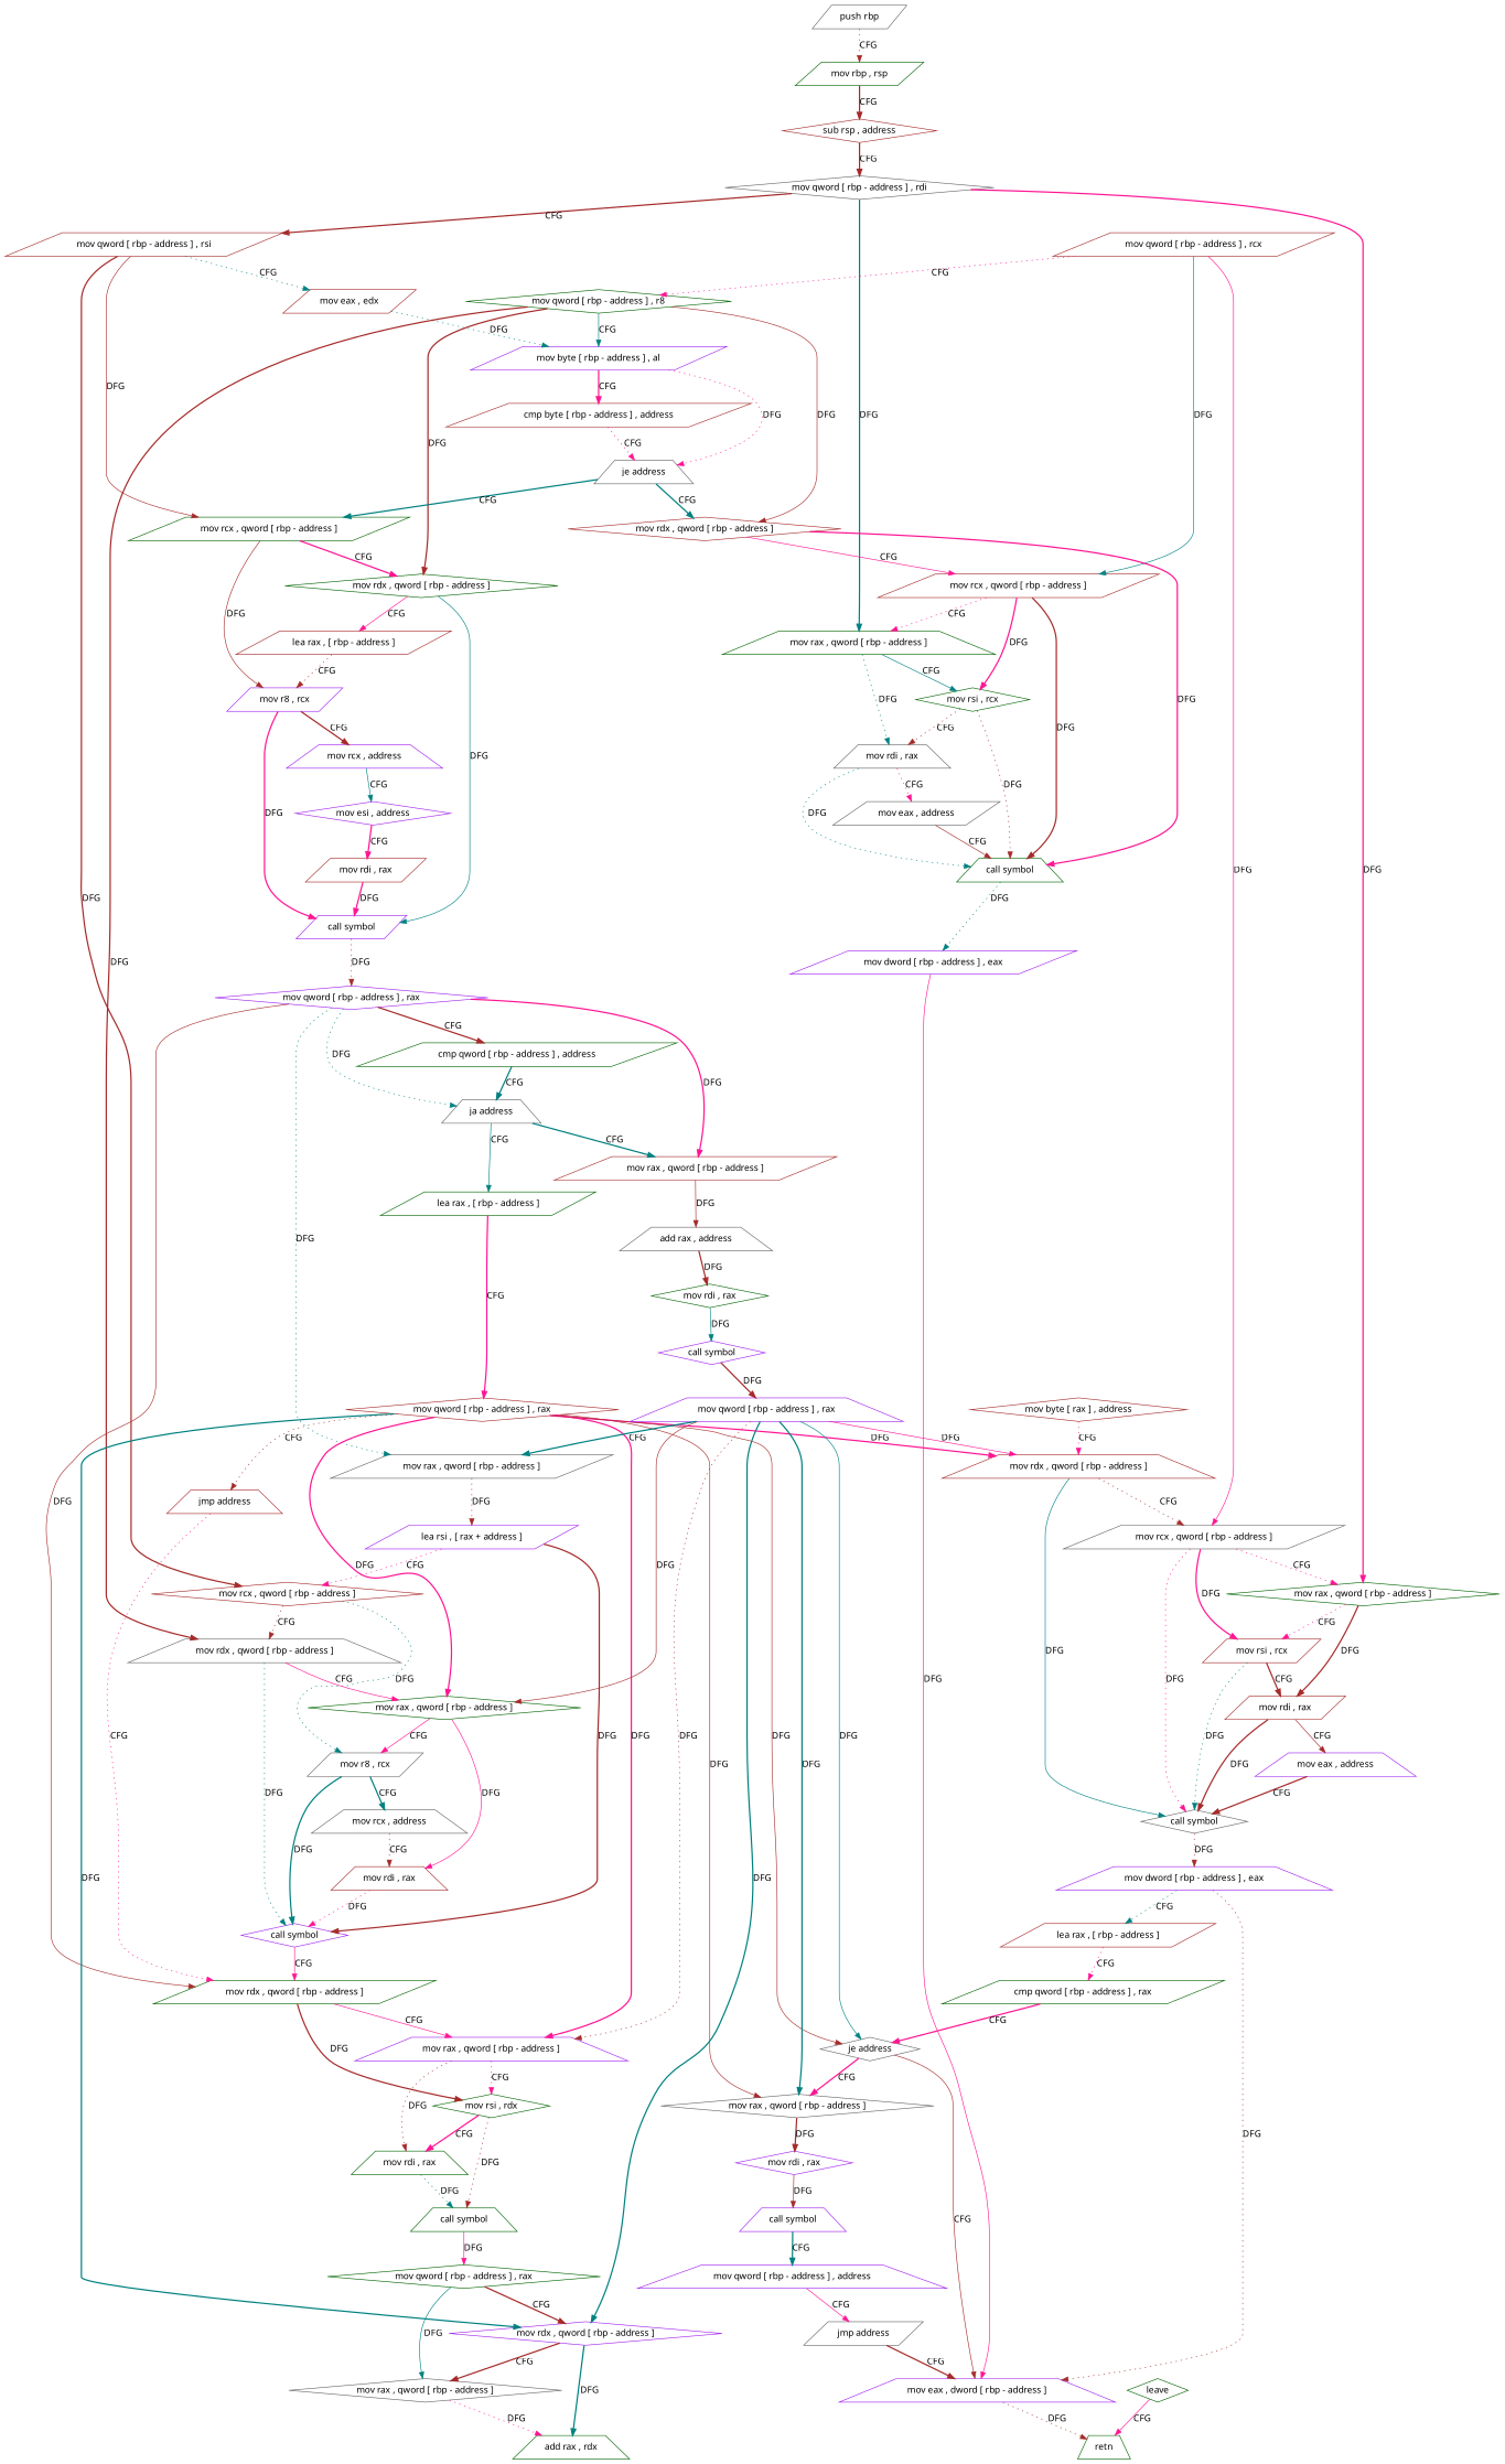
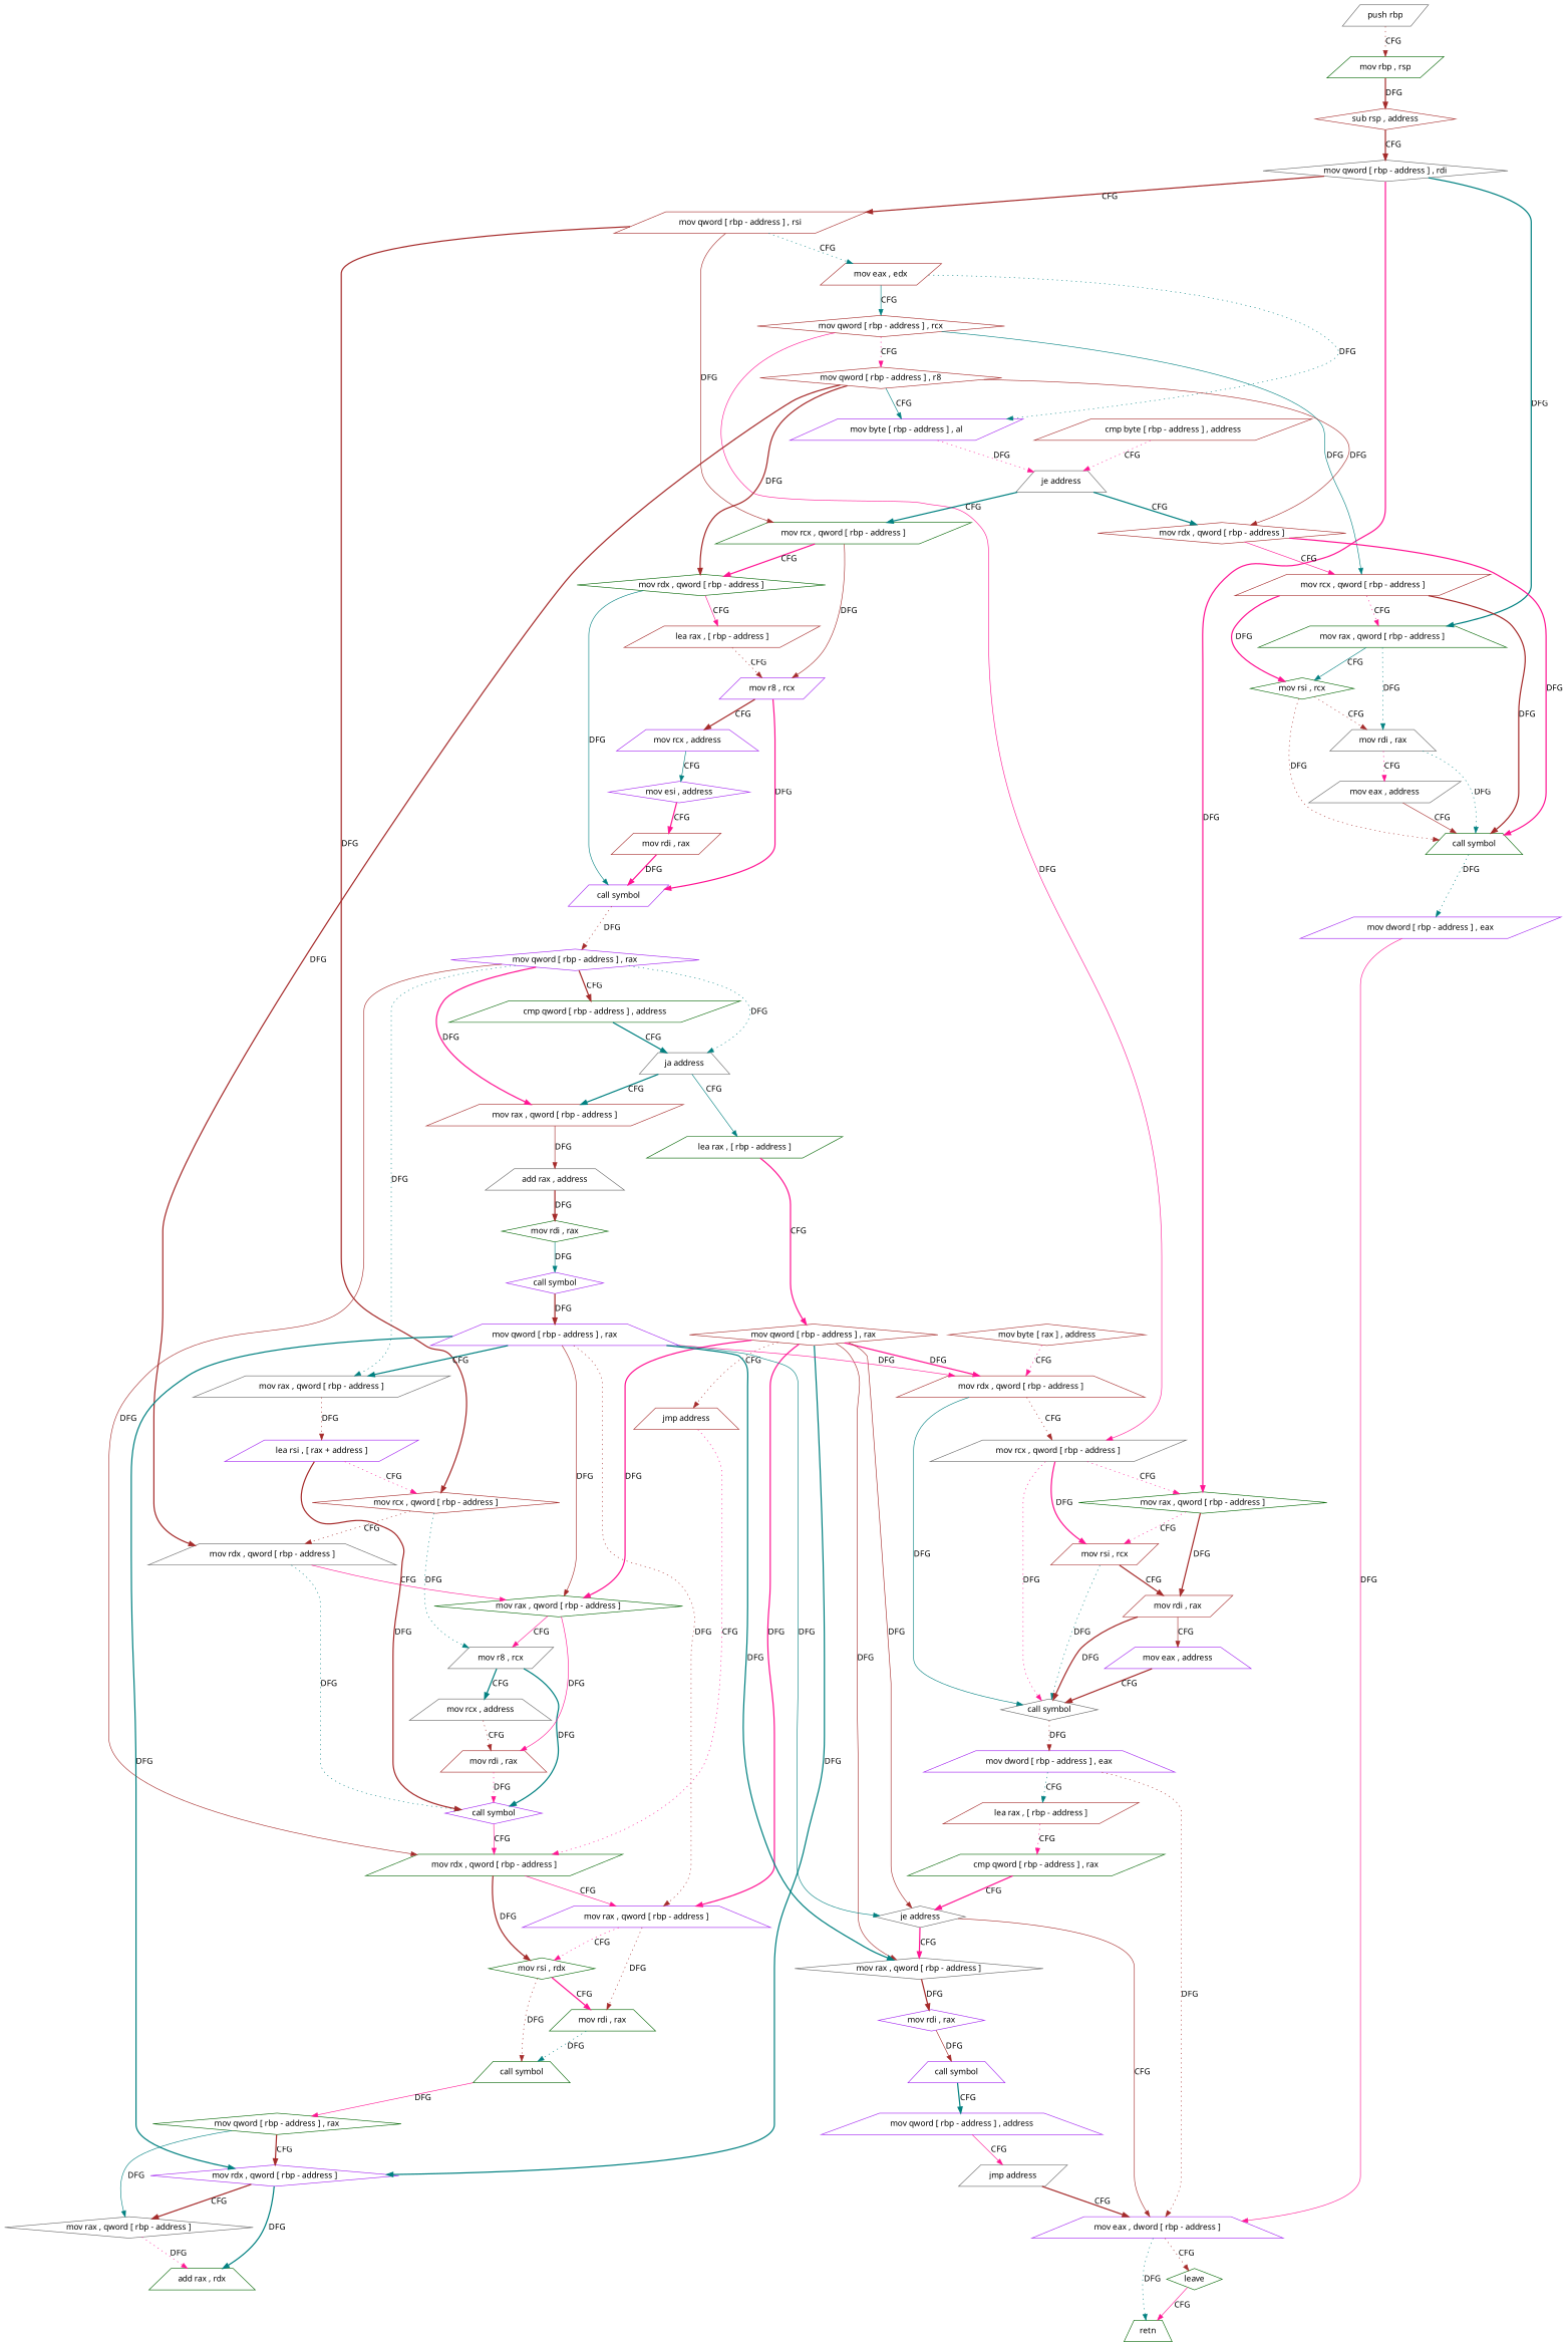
  digraph {
    fontname="Noto Sans"
    node [color=darkgreen fontname="Noto Sans" shape=parallelogram]
    edge [color=brown fontname="Noto Sans" style=bold]
    n1 [color=gray40 label="push rbp"]
    n2 [label="mov rbp , rsp"]
    n3 [color=brown label="sub rsp , address" shape=diamond]
    n4 [color=gray40 label="mov qword [ rbp - address ] , rdi" shape=diamond]
    n5 [color=brown label="mov qword [ rbp - address ] , rsi"]
    n6 [label="mov rax , qword [ rbp - address ]" shape=trapezium]
    n7 [label="mov rax , qword [ rbp - address ]" shape=diamond]
    n8 [color=brown label="mov eax , edx"]
    n9 [label="mov rcx , qword [ rbp - address ]"]
    n10 [color=brown label="mov rcx , qword [ rbp - address ]" shape=diamond]
    n11 [label="mov rsi , rcx" shape=diamond]
    n12 [color=gray40 label="mov rdi , rax" shape=trapezium]
    n13 [color=brown label="mov rsi , rcx"]
    n14 [color=brown label="mov rdi , rax"]
-   n15 [color=brown label="mov qword [ rbp - address ] , rcx"]
+   n15 [color=brown label="mov qword [ rbp - address ] , rcx" shape=diamond]
    n16 [color=purple label="mov byte [ rbp - address ] , al"]
    n17 [label="mov rdx , qword [ rbp - address ]" shape=diamond]
    n18 [color=purple label="mov r8 , rcx"]
    n19 [color=gray40 label="mov rdx , qword [ rbp - address ]" shape=trapezium]
    n20 [color=gray40 label="mov r8 , rcx"]
-   n21 [label="mov qword [ rbp - address ] , r8" shape=diamond]
+   n21 [color=brown label="mov qword [ rbp - address ] , r8" shape=diamond]
    n22 [color=brown label="mov rcx , qword [ rbp - address ]"]
    n23 [color=gray40 label="mov rcx , qword [ rbp - address ]"]
    n24 [color=brown label="cmp byte [ rbp - address ] , address"]
    n25 [color=gray40 label="je address" shape=trapezium]
    n26 [color=brown label="mov rdx , qword [ rbp - address ]" shape=diamond]
    n27 [label="call symbol" shape=trapezium]
    n28 [color=gray40 label="call symbol" shape=diamond]
    n29 [color=brown label="lea rax , [ rbp - address ]"]
    n30 [color=purple label="call symbol"]
    n31 [label="mov rax , qword [ rbp - address ]" shape=diamond]
    n32 [color=purple label="call symbol" shape=diamond]
    n33 [color=purple label="mov dword [ rbp - address ] , eax"]
    n34 [color=purple label="mov rcx , address" shape=trapezium]
    n35 [color=gray40 label="mov eax , address"]
    n36 [color=purple label="mov eax , dword [ rbp - address ]" shape=trapezium]
    n37 [label=leave shape=diamond]
    n38 [label=retn shape=trapezium]
    n39 [color=purple label="mov qword [ rbp - address ] , rax" shape=diamond]
    n40 [color=purple label="mov esi , address" shape=diamond]
    n41 [color=brown label="mov rdi , rax"]
    n42 [label="cmp qword [ rbp - address ] , address"]
    n43 [color=gray40 label="ja address" shape=trapezium]
    n44 [color=brown label="mov rax , qword [ rbp - address ]"]
    n45 [color=gray40 label="mov rax , qword [ rbp - address ]"]
    n46 [label="mov rdx , qword [ rbp - address ]"]
    n47 [label="lea rax , [ rbp - address ]"]
    n48 [color=gray40 label="add rax , address" shape=trapezium]
    n49 [color=purple label="lea rsi , [ rax + address ]"]
    n50 [color=purple label="mov rax , qword [ rbp - address ]" shape=trapezium]
    n51 [label="mov rsi , rdx" shape=diamond]
    n52 [color=brown label="mov qword [ rbp - address ] , rax" shape=diamond]
    n53 [label="mov rdi , rax" shape=diamond]
    n54 [color=gray40 label="mov rax , qword [ rbp - address ]" shape=diamond]
    n55 [color=purple label="mov rdx , qword [ rbp - address ]" shape=diamond]
    n56 [color=brown label="mov rdx , qword [ rbp - address ]" shape=trapezium]
    n57 [color=gray40 label="je address" shape=diamond]
    n58 [color=brown label="jmp address" shape=trapezium]
    n59 [color=purple label="call symbol" shape=diamond]
    n60 [color=purple label="mov qword [ rbp - address ] , rax" shape=trapezium]
    n61 [color=brown label="mov rdi , rax" shape=trapezium]
    n62 [color=purple label="mov rdi , rax" shape=diamond]
    n63 [label="mov rdi , rax" shape=trapezium]
    n64 [color=gray40 label="mov rax , qword [ rbp - address ]" shape=diamond]
    n65 [label="add rax , rdx" shape=trapezium]
    n66 [color=gray40 label="mov rcx , address" shape=trapezium]
    n67 [label="call symbol" shape=trapezium]
    n68 [color=purple label="call symbol" shape=trapezium]
    n69 [color=purple label="mov qword [ rbp - address ] , address" shape=trapezium]
    n70 [color=gray40 label="jmp address"]
    n71 [label="mov qword [ rbp - address ] , rax" shape=diamond]
    n72 [color=brown label="mov byte [ rax ] , address" shape=diamond]
    n73 [color=purple label="mov dword [ rbp - address ] , eax" shape=trapezium]
    n74 [color=purple label="mov eax , address" shape=trapezium]
    n75 [color=brown label="lea rax , [ rbp - address ]"]
    n76 [label="cmp qword [ rbp - address ] , rax"]
    n1 -> n2 [label=CFG style=dotted]
-   n2 -> n3 [label=CFG]
+   n2 -> n3 [label=DFG]
    n3 -> n4 [label=CFG]
    n4 -> n5 [label=CFG]
    n4 -> n6 [color=teal label=DFG]
    n4 -> n7 [color=deeppink label=DFG]
    n5 -> n8 [color=teal label=CFG style=dotted]
    n5 -> n9 [label=DFG style=solid]
    n5 -> n10 [label=DFG]
    n6 -> n11 [color=teal label=CFG style=solid]
    n6 -> n12 [color=teal label=DFG style=dotted]
    n7 -> n13 [color=deeppink label=CFG style=dotted]
    n7 -> n14 [label=DFG]
+   n8 -> n15 [color=teal label=CFG style=solid]
    n8 -> n16 [color=teal label=DFG style=dotted]
    n9 -> n17 [color=deeppink label=CFG]
    n9 -> n18 [label=DFG style=solid]
    n10 -> n19 [label=CFG style=dotted]
    n10 -> n20 [color=teal label=DFG style=dotted]
    n11 -> n12 [label=CFG style=dotted]
    n11 -> n27 [label=DFG style=dotted]
    n12 -> n27 [color=teal label=DFG style=dotted]
    n12 -> n35 [color=deeppink label=CFG style=dotted]
    n13 -> n14 [label=CFG]
    n13 -> n28 [color=teal label=DFG style=dotted]
    n14 -> n28 [label=DFG]
    n14 -> n74 [label=CFG style=solid]
    n15 -> n21 [color=deeppink label=CFG style=dotted]
    n15 -> n22 [color=teal label=DFG style=solid]
    n15 -> n23 [color=deeppink label=DFG style=solid]
-   n16 -> n24 [color=deeppink label=CFG]
    n16 -> n25 [color=deeppink label=DFG style=dotted]
    n17 -> n29 [color=deeppink label=CFG style=solid]
    n17 -> n30 [color=teal label=DFG style=solid]
    n18 -> n30 [color=deeppink label=DFG]
    n18 -> n34 [label=CFG]
    n19 -> n31 [color=deeppink label=CFG style=solid]
    n19 -> n32 [color=teal label=DFG style=dotted]
    n20 -> n32 [color=teal label=DFG]
    n20 -> n66 [color=teal label=CFG]
    n21 -> n16 [color=teal label=CFG style=solid]
    n21 -> n17 [label=DFG]
    n21 -> n19 [label=DFG]
    n21 -> n26 [label=DFG style=solid]
    n22 -> n6 [color=deeppink label=CFG style=dotted]
    n22 -> n11 [color=deeppink label=DFG]
    n22 -> n27 [label=DFG]
    n23 -> n7 [color=deeppink label=CFG style=dotted]
    n23 -> n13 [color=deeppink label=DFG]
    n23 -> n28 [color=deeppink label=DFG style=dotted]
    n24 -> n25 [color=deeppink label=CFG style=dotted]
    n25 -> n9 [color=teal label=CFG]
    n25 -> n26 [color=teal label=CFG]
    n26 -> n22 [color=deeppink label=CFG style=solid]
    n26 -> n27 [color=deeppink label=DFG]
    n27 -> n33 [color=teal label=DFG style=dotted]
    n28 -> n73 [label=DFG style=dotted]
    n29 -> n18 [label=CFG style=dotted]
    n30 -> n39 [label=DFG style=dotted]
    n31 -> n20 [color=deeppink label=CFG style=solid]
    n31 -> n61 [color=deeppink label=DFG style=solid]
    n32 -> n46 [color=deeppink label=CFG style=solid]
    n33 -> n36 [color=deeppink label=DFG style=solid]
    n34 -> n40 [color=teal label=CFG style=solid]
    n35 -> n27 [label=CFG style=solid]
-   n36 -> n38 [label=DFG style=dotted]
+   n36 -> n37 [label=CFG style=dotted]
+   n36 -> n38 [color=teal label=DFG style=dotted]
    n37 -> n38 [color=deeppink label=CFG style=solid]
    n39 -> n42 [label=CFG]
    n39 -> n43 [color=teal label=DFG style=dotted]
    n39 -> n44 [color=deeppink label=DFG]
    n39 -> n45 [color=teal label=DFG style=dotted]
    n39 -> n46 [label=DFG style=solid]
    n40 -> n41 [color=deeppink label=CFG]
    n41 -> n30 [color=deeppink label=DFG]
    n42 -> n43 [color=teal label=CFG]
    n43 -> n44 [color=teal label=CFG]
    n43 -> n47 [color=teal label=CFG style=solid]
    n44 -> n48 [label=DFG style=solid]
    n45 -> n49 [label=DFG style=dotted]
    n46 -> n50 [color=deeppink label=CFG style=solid]
    n46 -> n51 [label=DFG]
    n47 -> n52 [color=deeppink label=CFG]
    n48 -> n53 [label=DFG]
    n49 -> n10 [color=deeppink label=CFG style=dotted]
    n49 -> n32 [label=DFG]
    n50 -> n51 [color=deeppink label=CFG style=dotted]
    n50 -> n63 [label=DFG style=dotted]
    n51 -> n63 [color=deeppink label=CFG]
    n51 -> n67 [label=DFG style=dotted]
    n52 -> n31 [color=deeppink label=DFG]
    n52 -> n50 [color=deeppink label=DFG]
    n52 -> n54 [label=DFG style=solid]
    n52 -> n55 [color=teal label=DFG]
    n52 -> n56 [color=deeppink label=DFG]
    n52 -> n57 [label=DFG style=solid]
    n52 -> n58 [label=CFG style=dotted]
    n53 -> n59 [color=teal label=DFG style=solid]
    n54 -> n62 [label=DFG]
    n55 -> n64 [label=CFG]
    n55 -> n65 [color=teal label=DFG]
    n56 -> n23 [label=CFG style=dotted]
    n56 -> n28 [color=teal label=DFG style=solid]
    n57 -> n36 [label=CFG style=solid]
    n57 -> n54 [color=deeppink label=CFG]
    n58 -> n46 [color=deeppink label=CFG style=dotted]
    n59 -> n60 [label=DFG]
    n60 -> n31 [label=DFG style=solid]
    n60 -> n45 [color=teal label=CFG]
    n60 -> n50 [label=DFG style=dotted]
    n60 -> n54 [color=teal label=DFG]
    n60 -> n55 [color=teal label=DFG]
    n60 -> n56 [color=deeppink label=DFG style=solid]
    n60 -> n57 [color=teal label=DFG style=solid]
    n61 -> n32 [color=deeppink label=DFG style=dotted]
    n62 -> n68 [label=DFG style=solid]
    n63 -> n67 [color=teal label=DFG style=dotted]
    n64 -> n65 [color=deeppink label=DFG style=dotted]
    n66 -> n61 [label=CFG style=dotted]
    n67 -> n71 [color=deeppink label=DFG style=solid]
    n68 -> n69 [color=teal label=CFG]
    n69 -> n70 [color=deeppink label=CFG style=solid]
    n70 -> n36 [label=CFG]
    n71 -> n55 [label=CFG]
    n71 -> n64 [color=teal label=DFG style=solid]
    n72 -> n56 [color=deeppink label=CFG style=dotted]
    n73 -> n36 [label=DFG style=dotted]
    n73 -> n75 [color=teal label=CFG style=dotted]
    n74 -> n28 [label=CFG]
    n75 -> n76 [color=deeppink label=CFG style=dotted]
    n76 -> n57 [color=deeppink label=CFG]
  }
